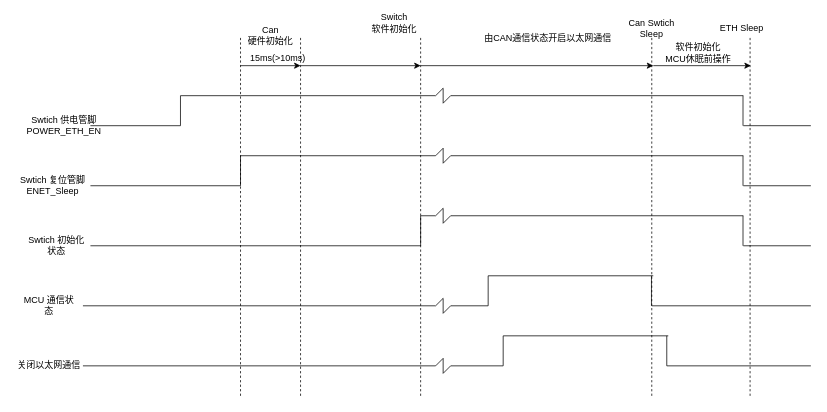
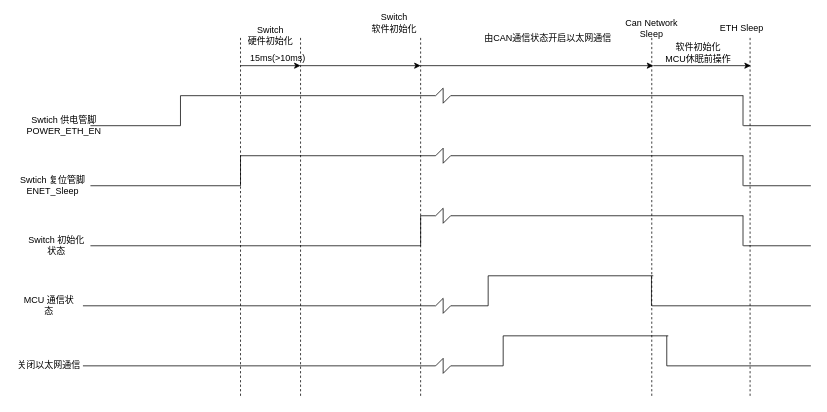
  <mxCell id="0" />
  <mxCell id="1" parent="0" />
  <mxCell id="2" value="" style="endArrow=none;html=1;" parent="1" edge="1"><mxGeometry width="50" height="50" relative="1" as="geometry"><mxPoint x="120" y="167" as="sourcePoint" /><mxPoint x="240" y="167" as="targetPoint" /></mxGeometry></mxCell>
  <mxCell id="3" value="" style="endArrow=none;html=1;" parent="1" edge="1"><mxGeometry width="50" height="50" relative="1" as="geometry"><mxPoint x="120" y="247" as="sourcePoint" /><mxPoint x="320" y="247" as="targetPoint" /></mxGeometry></mxCell>
  <mxCell id="4" value="" style="endArrow=none;html=1;" parent="1" edge="1"><mxGeometry width="50" height="50" relative="1" as="geometry"><mxPoint x="240" y="127" as="sourcePoint" /><mxPoint x="320" y="127" as="targetPoint" /></mxGeometry></mxCell>
  <mxCell id="5" value="" style="endArrow=none;dashed=1;html=1;" parent="1" edge="1"><mxGeometry width="50" height="50" relative="1" as="geometry"><mxPoint x="320" y="527" as="sourcePoint" /><mxPoint x="320" y="47" as="targetPoint" /></mxGeometry></mxCell>
  <mxCell id="6" value="" style="endArrow=none;html=1;" parent="1" edge="1"><mxGeometry width="50" height="50" relative="1" as="geometry"><mxPoint x="320" y="127" as="sourcePoint" /><mxPoint x="580" y="127" as="targetPoint" /></mxGeometry></mxCell>
  <mxCell id="7" value="" style="endArrow=none;html=1;" parent="1" edge="1"><mxGeometry width="50" height="50" relative="1" as="geometry"><mxPoint x="320" y="207" as="sourcePoint" /><mxPoint x="580" y="207" as="targetPoint" /></mxGeometry></mxCell>
  <mxCell id="8" value="" style="endArrow=none;dashed=1;html=1;" parent="1" edge="1"><mxGeometry width="50" height="50" relative="1" as="geometry"><mxPoint x="400" y="527" as="sourcePoint" /><mxPoint x="400" y="47" as="targetPoint" /></mxGeometry></mxCell>
  <mxCell id="9" value="Swtich 供电管脚POWER_ETH_EN" style="text;html=1;strokeColor=none;fillColor=none;align=center;verticalAlign=middle;whiteSpace=wrap;rounded=0;" parent="1" vertex="1"><mxGeometry x="45" y="157" width="80" height="20" as="geometry" /></mxCell>
  <mxCell id="10" value="Swtich 复位管脚ENET_Sleep" style="text;html=1;strokeColor=none;fillColor=none;align=center;verticalAlign=middle;whiteSpace=wrap;rounded=0;" parent="1" vertex="1"><mxGeometry x="25" y="237" width="90" height="20" as="geometry" /></mxCell>
  <mxCell id="11" value="15ms(&amp;gt;10ms)" style="text;html=1;strokeColor=none;fillColor=none;align=center;verticalAlign=middle;whiteSpace=wrap;rounded=0;" parent="1" vertex="1"><mxGeometry x="350" y="67" width="40" height="20" as="geometry" /></mxCell>
  <mxCell id="12" value="" style="endArrow=classic;html=1;" parent="1" edge="1"><mxGeometry width="50" height="50" relative="1" as="geometry"><mxPoint x="320" y="87" as="sourcePoint" /><mxPoint x="400" y="87" as="targetPoint" /></mxGeometry></mxCell>
- <mxCell id="13" value="Can&lt;br&gt;硬件初始化" style="text;html=1;strokeColor=none;fillColor=none;align=center;verticalAlign=middle;whiteSpace=wrap;rounded=0;" parent="1" vertex="1"><mxGeometry x="325" y="37" width="70" height="20" as="geometry" /></mxCell>
+ <mxCell id="13" value="Switch&lt;br&gt;硬件初始化" style="text;html=1;strokeColor=none;fillColor=none;align=center;verticalAlign=middle;whiteSpace=wrap;rounded=0;" parent="1" vertex="1"><mxGeometry x="325" y="37" width="70" height="20" as="geometry" /></mxCell>
  <mxCell id="14" value="" style="endArrow=none;dashed=1;html=1;" parent="1" edge="1"><mxGeometry width="50" height="50" relative="1" as="geometry"><mxPoint x="560" y="527" as="sourcePoint" /><mxPoint x="560" y="47" as="targetPoint" /></mxGeometry></mxCell>
  <mxCell id="15" value="" style="endArrow=classic;html=1;" parent="1" edge="1"><mxGeometry width="50" height="50" relative="1" as="geometry"><mxPoint x="400" y="87" as="sourcePoint" /><mxPoint x="560" y="87" as="targetPoint" /></mxGeometry></mxCell>
  <mxCell id="16" value="Switch&lt;br&gt;软件初始化" style="text;html=1;strokeColor=none;fillColor=none;align=center;verticalAlign=middle;whiteSpace=wrap;rounded=0;" parent="1" vertex="1"><mxGeometry x="490" y="20" width="70" height="20" as="geometry" /></mxCell>
  <mxCell id="17" style="edgeStyle=orthogonalEdgeStyle;rounded=0;orthogonalLoop=1;jettySize=auto;html=1;exitX=0.5;exitY=1;exitDx=0;exitDy=0;" parent="1" source="16" target="16" edge="1"><mxGeometry relative="1" as="geometry" /></mxCell>
  <mxCell id="18" value="" style="endArrow=none;html=1;" parent="1" edge="1"><mxGeometry width="50" height="50" relative="1" as="geometry"><mxPoint x="110" y="407" as="sourcePoint" /><mxPoint x="580" y="407" as="targetPoint" /></mxGeometry></mxCell>
  <mxCell id="19" value="MCU 通信状态" style="text;html=1;strokeColor=none;fillColor=none;align=center;verticalAlign=middle;whiteSpace=wrap;rounded=0;" parent="1" vertex="1"><mxGeometry x="25" y="397" width="80" height="20" as="geometry" /></mxCell>
  <mxCell id="20" value="关闭以太网通信" style="text;html=1;strokeColor=none;fillColor=none;align=center;verticalAlign=middle;whiteSpace=wrap;rounded=0;" parent="1" vertex="1"><mxGeometry x="20" y="477" width="90" height="20" as="geometry" /></mxCell>
  <mxCell id="21" value="" style="endArrow=none;html=1;" parent="1" edge="1"><mxGeometry width="50" height="50" relative="1" as="geometry"><mxPoint x="110" y="487" as="sourcePoint" /><mxPoint x="580" y="487" as="targetPoint" /></mxGeometry></mxCell>
  <mxCell id="22" value="" style="endArrow=none;html=1;" parent="1" edge="1"><mxGeometry width="50" height="50" relative="1" as="geometry"><mxPoint x="120" y="327" as="sourcePoint" /><mxPoint x="560" y="327" as="targetPoint" /></mxGeometry></mxCell>
- <mxCell id="23" value="Swtich 初始化状态" style="text;html=1;strokeColor=none;fillColor=none;align=center;verticalAlign=middle;whiteSpace=wrap;rounded=0;" parent="1" vertex="1"><mxGeometry x="35" y="317" width="80" height="20" as="geometry" /></mxCell>
+ <mxCell id="23" value="Switch 初始化状态" style="text;html=1;strokeColor=none;fillColor=none;align=center;verticalAlign=middle;whiteSpace=wrap;rounded=0;" parent="1" vertex="1"><mxGeometry x="35" y="317" width="80" height="20" as="geometry" /></mxCell>
  <mxCell id="24" value="" style="endArrow=none;html=1;" parent="1" edge="1"><mxGeometry width="50" height="50" relative="1" as="geometry"><mxPoint x="560" y="287" as="sourcePoint" /><mxPoint x="580" y="287" as="targetPoint" /></mxGeometry></mxCell>
  <mxCell id="25" value="" style="endArrow=none;html=1;" parent="1" edge="1"><mxGeometry width="50" height="50" relative="1" as="geometry"><mxPoint x="650" y="367" as="sourcePoint" /><mxPoint x="870" y="367" as="targetPoint" /></mxGeometry></mxCell>
  <mxCell id="26" value="" style="endArrow=none;html=1;" parent="1" edge="1"><mxGeometry width="50" height="50" relative="1" as="geometry"><mxPoint x="670" y="447" as="sourcePoint" /><mxPoint x="890" y="447" as="targetPoint" /></mxGeometry></mxCell>
  <mxCell id="27" value="" style="endArrow=none;html=1;" parent="1" edge="1"><mxGeometry width="50" height="50" relative="1" as="geometry"><mxPoint x="888" y="487" as="sourcePoint" /><mxPoint x="1080" y="487" as="targetPoint" /></mxGeometry></mxCell>
  <mxCell id="28" value="" style="endArrow=none;dashed=1;html=1;" parent="1" edge="1"><mxGeometry width="50" height="50" relative="1" as="geometry"><mxPoint x="999" y="527" as="sourcePoint" /><mxPoint x="999" y="47" as="targetPoint" /></mxGeometry></mxCell>
  <mxCell id="29" value="" style="endArrow=none;html=1;" parent="1" edge="1"><mxGeometry width="50" height="50" relative="1" as="geometry"><mxPoint x="868" y="407" as="sourcePoint" /><mxPoint x="1080" y="407" as="targetPoint" /></mxGeometry></mxCell>
  <mxCell id="30" value="ETH Sleep" style="text;html=1;strokeColor=none;fillColor=none;align=center;verticalAlign=middle;whiteSpace=wrap;rounded=0;" parent="1" vertex="1"><mxGeometry x="948" y="27" width="80" height="20" as="geometry" /></mxCell>
  <mxCell id="31" value="" style="endArrow=none;dashed=1;html=1;" parent="1" edge="1"><mxGeometry width="50" height="50" relative="1" as="geometry"><mxPoint x="868" y="527" as="sourcePoint" /><mxPoint x="868" y="47" as="targetPoint" /></mxGeometry></mxCell>
- <mxCell id="32" value="Can Swtich Sleep" style="text;html=1;strokeColor=none;fillColor=none;align=center;verticalAlign=middle;whiteSpace=wrap;rounded=0;" parent="1" vertex="1"><mxGeometry x="828" y="27" width="80" height="20" as="geometry" /></mxCell>
+ <mxCell id="32" value="Can Network Sleep" style="text;html=1;strokeColor=none;fillColor=none;align=center;verticalAlign=middle;whiteSpace=wrap;rounded=0;" parent="1" vertex="1"><mxGeometry x="828" y="27" width="80" height="20" as="geometry" /></mxCell>
  <mxCell id="33" value="" style="endArrow=none;html=1;" parent="1" edge="1"><mxGeometry width="50" height="50" relative="1" as="geometry"><mxPoint x="990" y="247" as="sourcePoint" /><mxPoint x="1080" y="247" as="targetPoint" /></mxGeometry></mxCell>
  <mxCell id="34" value="" style="endArrow=none;html=1;" parent="1" edge="1"><mxGeometry width="50" height="50" relative="1" as="geometry"><mxPoint x="990" y="167" as="sourcePoint" /><mxPoint x="1080" y="167" as="targetPoint" /></mxGeometry></mxCell>
  <mxCell id="35" value="" style="endArrow=none;html=1;" parent="1" edge="1"><mxGeometry width="50" height="50" relative="1" as="geometry"><mxPoint x="990" y="327" as="sourcePoint" /><mxPoint x="1080" y="327" as="targetPoint" /></mxGeometry></mxCell>
  <mxCell id="36" value="" style="endArrow=none;html=1;" parent="1" edge="1"><mxGeometry width="50" height="50" relative="1" as="geometry"><mxPoint x="240" y="167" as="sourcePoint" /><mxPoint x="240" y="127" as="targetPoint" /></mxGeometry></mxCell>
  <mxCell id="37" value="" style="endArrow=none;html=1;" parent="1" edge="1"><mxGeometry width="50" height="50" relative="1" as="geometry"><mxPoint x="320" y="247" as="sourcePoint" /><mxPoint x="320" y="207" as="targetPoint" /></mxGeometry></mxCell>
  <mxCell id="38" value="" style="endArrow=none;html=1;" parent="1" edge="1"><mxGeometry width="50" height="50" relative="1" as="geometry"><mxPoint x="560" y="327" as="sourcePoint" /><mxPoint x="560" y="287" as="targetPoint" /></mxGeometry></mxCell>
  <mxCell id="39" value="" style="endArrow=none;html=1;" parent="1" edge="1"><mxGeometry width="50" height="50" relative="1" as="geometry"><mxPoint x="650" y="407" as="sourcePoint" /><mxPoint x="650" y="367" as="targetPoint" /></mxGeometry></mxCell>
  <mxCell id="40" value="" style="endArrow=none;html=1;" parent="1" edge="1"><mxGeometry width="50" height="50" relative="1" as="geometry"><mxPoint x="670" y="487" as="sourcePoint" /><mxPoint x="670" y="447" as="targetPoint" /></mxGeometry></mxCell>
  <mxCell id="41" value="" style="endArrow=none;html=1;" parent="1" edge="1"><mxGeometry width="50" height="50" relative="1" as="geometry"><mxPoint x="888" y="487" as="sourcePoint" /><mxPoint x="888" y="447" as="targetPoint" /></mxGeometry></mxCell>
  <mxCell id="42" value="" style="endArrow=none;html=1;" parent="1" edge="1"><mxGeometry width="50" height="50" relative="1" as="geometry"><mxPoint x="867.58" y="407" as="sourcePoint" /><mxPoint x="867.58" y="367" as="targetPoint" /></mxGeometry></mxCell>
  <mxCell id="43" value="" style="endArrow=none;html=1;" parent="1" edge="1"><mxGeometry width="50" height="50" relative="1" as="geometry"><mxPoint x="989.58" y="327" as="sourcePoint" /><mxPoint x="989.58" y="287" as="targetPoint" /></mxGeometry></mxCell>
  <mxCell id="44" value="" style="endArrow=none;html=1;" parent="1" edge="1"><mxGeometry width="50" height="50" relative="1" as="geometry"><mxPoint x="989.58" y="247" as="sourcePoint" /><mxPoint x="989.58" y="207" as="targetPoint" /></mxGeometry></mxCell>
  <mxCell id="45" value="" style="endArrow=none;html=1;" parent="1" edge="1"><mxGeometry width="50" height="50" relative="1" as="geometry"><mxPoint x="989.58" y="167" as="sourcePoint" /><mxPoint x="989.58" y="127" as="targetPoint" /></mxGeometry></mxCell>
  <mxCell id="46" value="" style="group" vertex="1" connectable="0" parent="1"><mxGeometry x="580" y="477" width="20" height="20" as="geometry" /></mxCell>
  <mxCell id="47" value="" style="endArrow=none;html=1;" edge="1" parent="46"><mxGeometry width="50" height="50" relative="1" as="geometry"><mxPoint y="10" as="sourcePoint" /><mxPoint x="10" as="targetPoint" /></mxGeometry></mxCell>
  <mxCell id="48" value="" style="endArrow=none;html=1;" edge="1" parent="46"><mxGeometry width="50" height="50" relative="1" as="geometry"><mxPoint x="10" as="sourcePoint" /><mxPoint x="10" y="20" as="targetPoint" /></mxGeometry></mxCell>
  <mxCell id="49" value="" style="endArrow=none;html=1;" edge="1" parent="46"><mxGeometry width="50" height="50" relative="1" as="geometry"><mxPoint x="10" y="20" as="sourcePoint" /><mxPoint x="20" y="10" as="targetPoint" /></mxGeometry></mxCell>
  <mxCell id="50" value="" style="group" vertex="1" connectable="0" parent="1"><mxGeometry x="580" y="397" width="20" height="20" as="geometry" /></mxCell>
  <mxCell id="51" value="" style="endArrow=none;html=1;" edge="1" parent="50"><mxGeometry width="50" height="50" relative="1" as="geometry"><mxPoint y="10" as="sourcePoint" /><mxPoint x="10" as="targetPoint" /></mxGeometry></mxCell>
  <mxCell id="52" value="" style="endArrow=none;html=1;" edge="1" parent="50"><mxGeometry width="50" height="50" relative="1" as="geometry"><mxPoint x="10" as="sourcePoint" /><mxPoint x="10" y="20" as="targetPoint" /></mxGeometry></mxCell>
  <mxCell id="53" value="" style="endArrow=none;html=1;" edge="1" parent="50"><mxGeometry width="50" height="50" relative="1" as="geometry"><mxPoint x="10" y="20" as="sourcePoint" /><mxPoint x="20" y="10" as="targetPoint" /></mxGeometry></mxCell>
  <mxCell id="54" value="" style="group" vertex="1" connectable="0" parent="1"><mxGeometry x="580" y="277" width="20" height="20" as="geometry" /></mxCell>
  <mxCell id="55" value="" style="endArrow=none;html=1;" edge="1" parent="54"><mxGeometry width="50" height="50" relative="1" as="geometry"><mxPoint y="10" as="sourcePoint" /><mxPoint x="10" as="targetPoint" /></mxGeometry></mxCell>
  <mxCell id="56" value="" style="endArrow=none;html=1;" edge="1" parent="54"><mxGeometry width="50" height="50" relative="1" as="geometry"><mxPoint x="10" as="sourcePoint" /><mxPoint x="10" y="20" as="targetPoint" /></mxGeometry></mxCell>
  <mxCell id="57" value="" style="endArrow=none;html=1;" edge="1" parent="54"><mxGeometry width="50" height="50" relative="1" as="geometry"><mxPoint x="10" y="20" as="sourcePoint" /><mxPoint x="20" y="10" as="targetPoint" /></mxGeometry></mxCell>
  <mxCell id="58" value="" style="group" vertex="1" connectable="0" parent="1"><mxGeometry x="580" y="197" width="20" height="20" as="geometry" /></mxCell>
  <mxCell id="59" value="" style="endArrow=none;html=1;" edge="1" parent="58"><mxGeometry width="50" height="50" relative="1" as="geometry"><mxPoint y="10" as="sourcePoint" /><mxPoint x="10" as="targetPoint" /></mxGeometry></mxCell>
  <mxCell id="60" value="" style="endArrow=none;html=1;" edge="1" parent="58"><mxGeometry width="50" height="50" relative="1" as="geometry"><mxPoint x="10" as="sourcePoint" /><mxPoint x="10" y="20" as="targetPoint" /></mxGeometry></mxCell>
  <mxCell id="61" value="" style="endArrow=none;html=1;" edge="1" parent="58"><mxGeometry width="50" height="50" relative="1" as="geometry"><mxPoint x="10" y="20" as="sourcePoint" /><mxPoint x="20" y="10" as="targetPoint" /></mxGeometry></mxCell>
  <mxCell id="62" value="" style="group" vertex="1" connectable="0" parent="1"><mxGeometry x="580" y="117" width="20" height="20" as="geometry" /></mxCell>
  <mxCell id="63" value="" style="endArrow=none;html=1;" edge="1" parent="62"><mxGeometry width="50" height="50" relative="1" as="geometry"><mxPoint y="10" as="sourcePoint" /><mxPoint x="10" as="targetPoint" /></mxGeometry></mxCell>
  <mxCell id="64" value="" style="endArrow=none;html=1;" edge="1" parent="62"><mxGeometry width="50" height="50" relative="1" as="geometry"><mxPoint x="10" as="sourcePoint" /><mxPoint x="10" y="20" as="targetPoint" /></mxGeometry></mxCell>
  <mxCell id="65" value="" style="endArrow=none;html=1;" edge="1" parent="62"><mxGeometry width="50" height="50" relative="1" as="geometry"><mxPoint x="10" y="20" as="sourcePoint" /><mxPoint x="20" y="10" as="targetPoint" /></mxGeometry></mxCell>
  <mxCell id="66" value="" style="endArrow=none;html=1;" edge="1" parent="1"><mxGeometry width="50" height="50" relative="1" as="geometry"><mxPoint x="600" y="487" as="sourcePoint" /><mxPoint x="670" y="487" as="targetPoint" /></mxGeometry></mxCell>
  <mxCell id="67" value="" style="endArrow=none;html=1;" edge="1" parent="1"><mxGeometry width="50" height="50" relative="1" as="geometry"><mxPoint x="600" y="407" as="sourcePoint" /><mxPoint x="650" y="407" as="targetPoint" /></mxGeometry></mxCell>
  <mxCell id="68" value="" style="endArrow=none;html=1;" edge="1" parent="1"><mxGeometry width="50" height="50" relative="1" as="geometry"><mxPoint x="600" y="287" as="sourcePoint" /><mxPoint x="990" y="287" as="targetPoint" /></mxGeometry></mxCell>
  <mxCell id="69" value="" style="endArrow=none;html=1;" edge="1" parent="1"><mxGeometry width="50" height="50" relative="1" as="geometry"><mxPoint x="600" y="207" as="sourcePoint" /><mxPoint x="990" y="207" as="targetPoint" /></mxGeometry></mxCell>
  <mxCell id="70" value="" style="endArrow=none;html=1;" edge="1" parent="1"><mxGeometry width="50" height="50" relative="1" as="geometry"><mxPoint x="600" y="127" as="sourcePoint" /><mxPoint x="990" y="127" as="targetPoint" /></mxGeometry></mxCell>
  <mxCell id="71" value="" style="endArrow=classic;html=1;" edge="1" parent="1"><mxGeometry width="50" height="50" relative="1" as="geometry"><mxPoint x="560" y="87" as="sourcePoint" /><mxPoint x="870" y="87" as="targetPoint" /></mxGeometry></mxCell>
  <mxCell id="72" value="由CAN通信状态开启以太网通信" style="text;html=1;strokeColor=none;fillColor=none;align=center;verticalAlign=middle;whiteSpace=wrap;rounded=0;" vertex="1" parent="1"><mxGeometry x="640" y="40" width="180" height="20" as="geometry" /></mxCell>
  <mxCell id="73" value="" style="endArrow=classic;html=1;" edge="1" parent="1"><mxGeometry width="50" height="50" relative="1" as="geometry"><mxPoint x="870" y="87" as="sourcePoint" /><mxPoint x="1000" y="87" as="targetPoint" /></mxGeometry></mxCell>
  <mxCell id="74" value="软件初始化&lt;br&gt;MCU休眠前操作" style="text;html=1;strokeColor=none;fillColor=none;align=center;verticalAlign=middle;whiteSpace=wrap;rounded=0;" vertex="1" parent="1"><mxGeometry x="840" y="60" width="180" height="20" as="geometry" /></mxCell>
